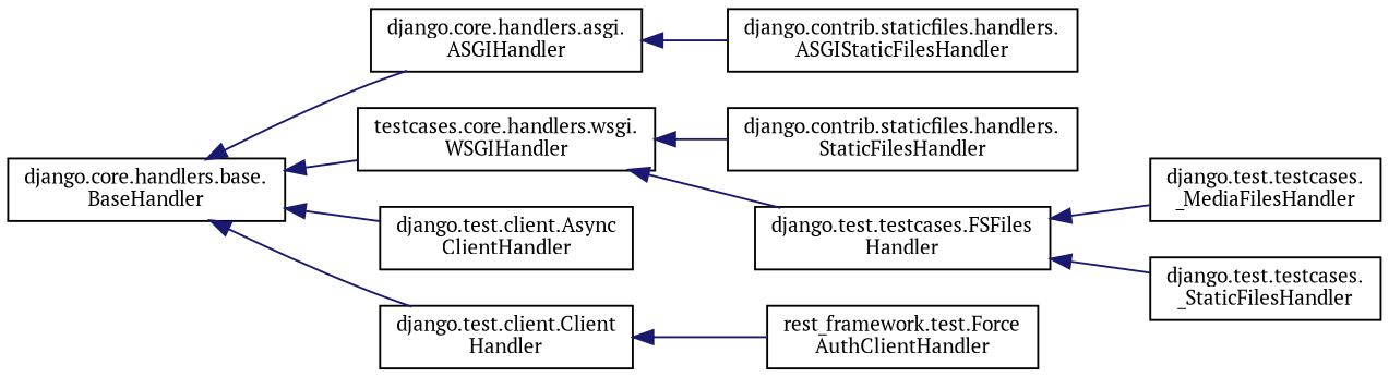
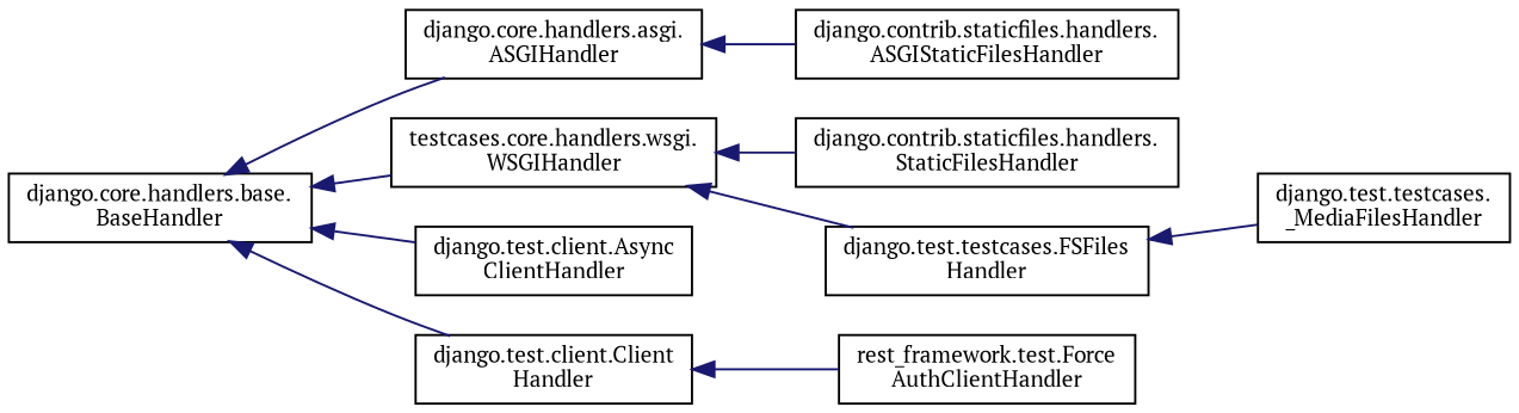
  digraph {
    fontname="PT Serif"
    rankdir=LR
    node [color=black fillcolor=white fontname="PT Serif" fontsize=10 shape=record style=filled]
    edge [color=midnightblue dir=back fontname="PT Serif" fontsize=10 labelfontname=Helvetica labelfontsize=10 style=solid]
    n1 [height=0.2 label="django.core.handlers.base.\lBaseHandler" width=0.4]
    n2 [height=0.2 label="django.core.handlers.asgi.\lASGIHandler" width=0.4]
    n3 [height=0.2 label="testcases.core.handlers.wsgi.\lWSGIHandler" width=0.4]
    n4 [height=0.2 label="django.test.client.Async\lClientHandler" width=0.4]
    n5 [height=0.2 label="django.test.client.Client\lHandler" width=0.4]
    n6 [height=0.2 label="django.contrib.staticfiles.handlers.\lASGIStaticFilesHandler" width=0.4]
    n7 [height=0.2 label="django.contrib.staticfiles.handlers.\lStaticFilesHandler" width=0.4]
    n8 [height=0.2 label="django.test.testcases.FSFiles\lHandler" width=0.4]
    n9 [height=0.2 label="rest_framework.test.Force\lAuthClientHandler" width=0.4]
    n10 [height=0.2 label="django.test.testcases.\l_MediaFilesHandler" width=0.4]
-   n11 [height=0.2 label="django.test.testcases.\l_StaticFilesHandler" width=0.4]
    n1 -> n2
    n1 -> n3
    n1 -> n4
    n1 -> n5
    n2 -> n6
    n3 -> n7
    n3 -> n8
    n5 -> n9
    n8 -> n10
-   n8 -> n11
  }
